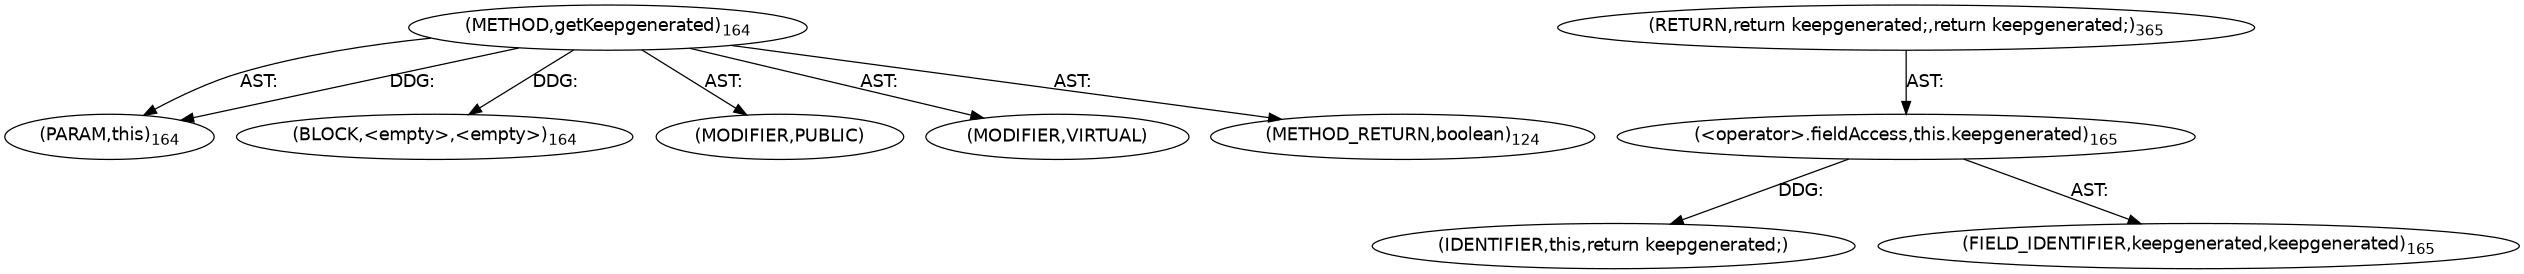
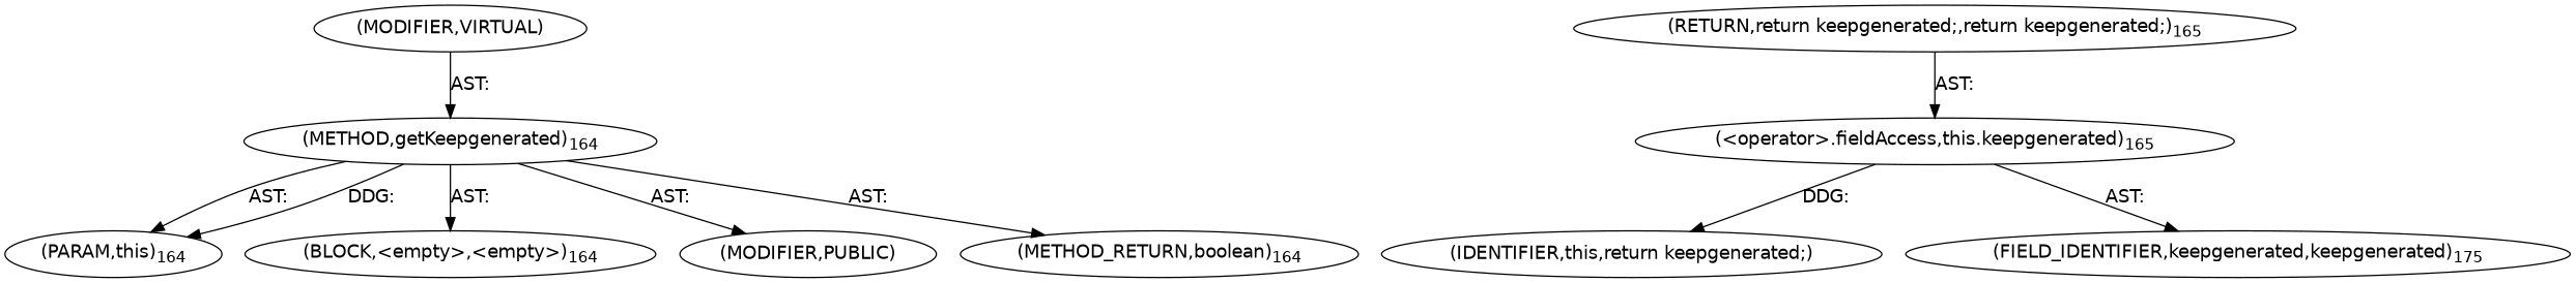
  digraph {
    fontname="DejaVu Sans"
    node [fontname="DejaVu Sans"]
    edge [fontname="DejaVu Sans"]
    n1 [label=<(METHOD,getKeepgenerated)<SUB>164</SUB>>]
    n2 [label=<(PARAM,this)<SUB>164</SUB>>]
    n3 [label=<(BLOCK,&lt;empty&gt;,&lt;empty&gt;)<SUB>164</SUB>>]
    n4 [label=<(MODIFIER,PUBLIC)>]
    n5 [label=<(MODIFIER,VIRTUAL)>]
-   n6 [label=<(METHOD_RETURN,boolean)<SUB>124</SUB>>]
-   n7 [label=<(RETURN,return keepgenerated;,return keepgenerated;)<SUB>365</SUB>>]
+   n6 [label=<(METHOD_RETURN,boolean)<SUB>164</SUB>>]
+   n7 [label=<(RETURN,return keepgenerated;,return keepgenerated;)<SUB>165</SUB>>]
    n8 [label=<(&lt;operator&gt;.fieldAccess,this.keepgenerated)<SUB>165</SUB>>]
    n9 [label=<(IDENTIFIER,this,return keepgenerated;)>]
-   n10 [label=<(FIELD_IDENTIFIER,keepgenerated,keepgenerated)<SUB>165</SUB>>]
+   n10 [label=<(FIELD_IDENTIFIER,keepgenerated,keepgenerated)<SUB>175</SUB>>]
    n1 -> n2 [label="AST: "]
    n1 -> n2 [label="DDG: "]
-   n1 -> n3 [label="DDG: "]
+   n1 -> n3 [label="AST: "]
    n1 -> n4 [label="AST: "]
-   n1 -> n5 [label="AST: "]
+   n5 -> n1 [label="AST: "]
    n1 -> n6 [label="AST: "]
    n7 -> n8 [label="AST: "]
    n8 -> n9 [label="DDG: "]
    n8 -> n10 [label="AST: "]
  }
